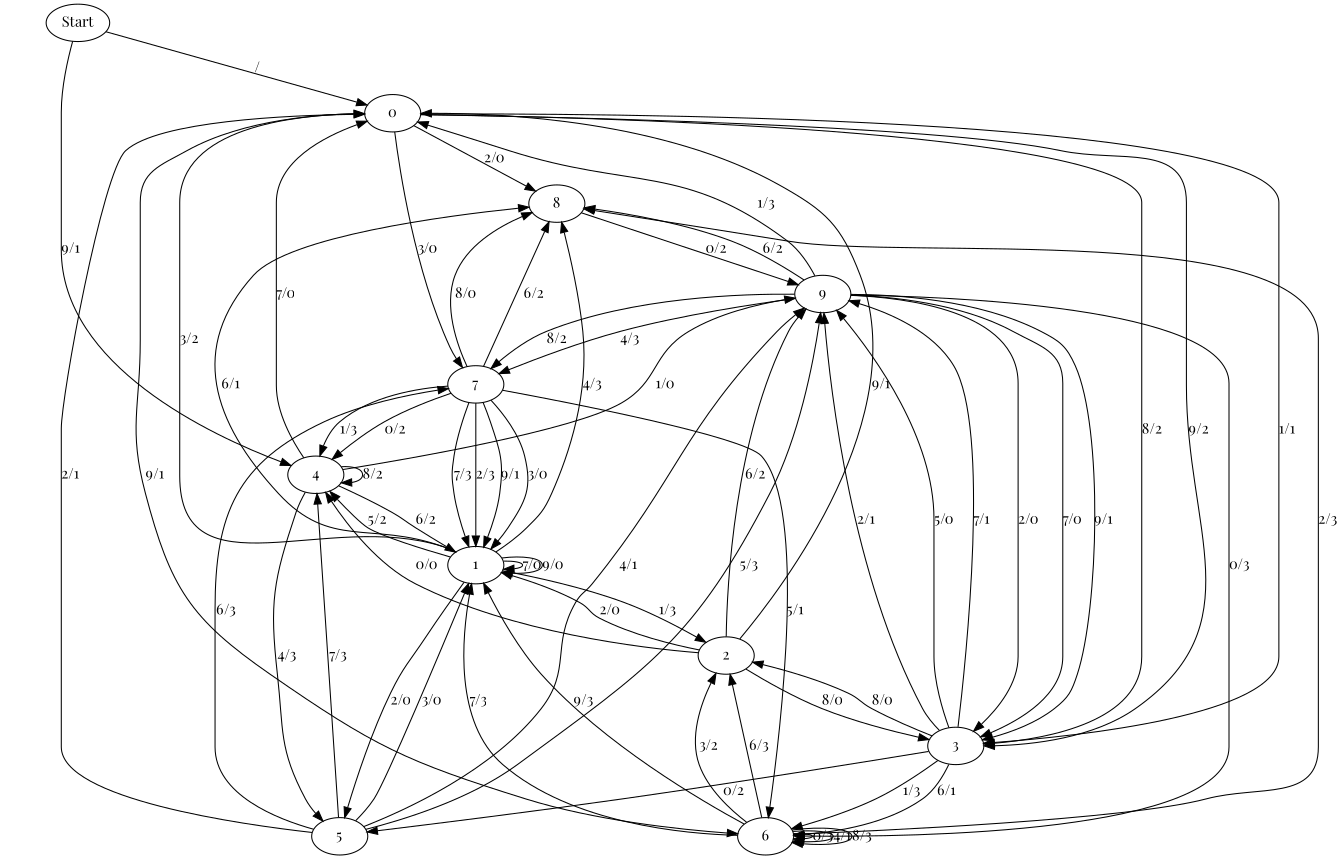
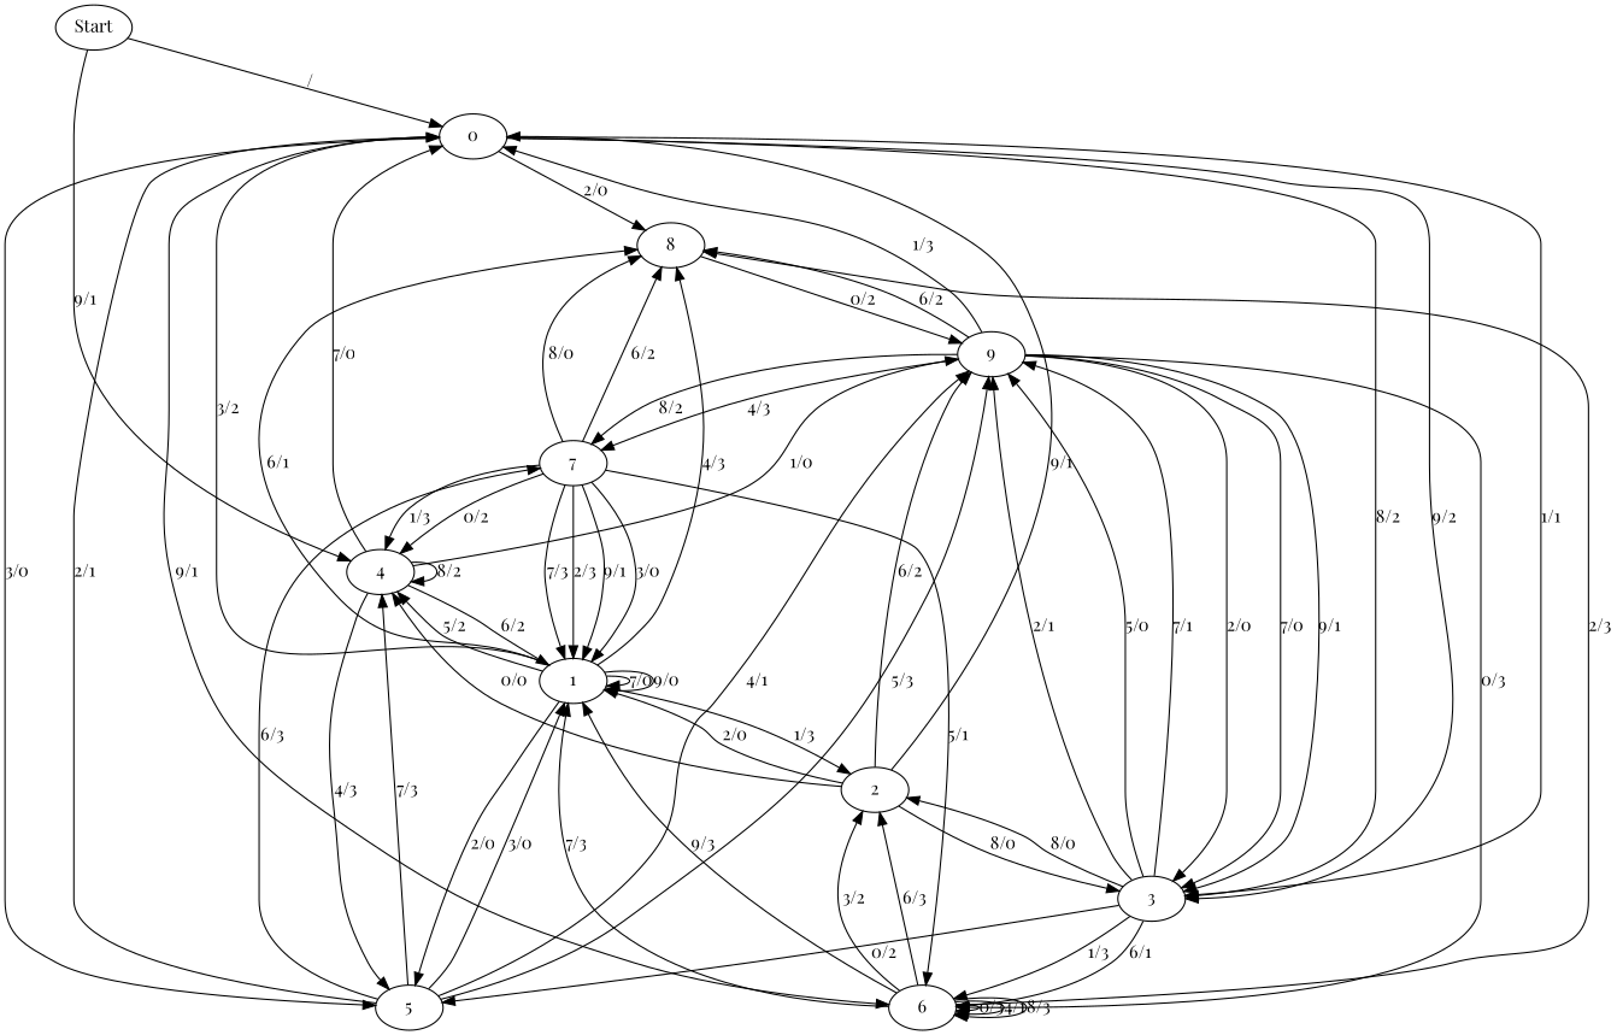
  digraph {
    fontname="Playfair Display"
    node [fontname="Playfair Display"]
    edge [fontname="Playfair Display"]
    Start
    0
    4
    8
    5
    3
    6
    9
    1
    7
    2
    Start -> 0 [label="/"]
    Start -> 4 [label="9/1"]
    0 -> 8 [label="2/0"]
-   0 -> 7 [label="3/0"]
+   0 -> 5 [label="3/0"]
    0 -> 3 [label="8/2"]
    0 -> 3 [label="9/2"]
    0 -> 3 [label="1/1"]
    0 -> 6 [label="9/1"]
    4 -> 0 [label="7/0"]
    4 -> 4 [label="8/2"]
    4 -> 5 [label="4/3"]
    4 -> 9 [label="1/0"]
    4 -> 1 [label="6/2"]
    8 -> 9 [label="0/2"]
    5 -> 0 [label="2/1"]
    5 -> 4 [label="7/3"]
    5 -> 9 [label="4/1"]
    5 -> 9 [label="5/3"]
    5 -> 1 [label="3/0"]
    5 -> 7 [label="6/3"]
    3 -> 5 [label="0/2"]
    3 -> 6 [label="1/3"]
    3 -> 6 [label="6/1"]
    3 -> 9 [label="2/1"]
    3 -> 9 [label="5/0"]
    3 -> 9 [label="7/1"]
    3 -> 2 [label="8/0"]
    6 -> 8 [label="2/3"]
    6 -> 6 [label="0/3"]
    6 -> 6 [label="4/1"]
    6 -> 6 [label="8/3"]
    6 -> 1 [label="7/3"]
    6 -> 1 [label="9/3"]
    6 -> 2 [label="3/2"]
    6 -> 2 [label="6/3"]
    9 -> 0 [label="1/3"]
    9 -> 8 [label="6/2"]
    9 -> 3 [label="2/0"]
    9 -> 3 [label="7/0"]
    9 -> 3 [label="9/1"]
    9 -> 6 [label="0/3"]
    9 -> 7 [label="4/3"]
    9 -> 7 [label="8/2"]
    1 -> 0 [label="3/2"]
    1 -> 4 [label="5/2"]
    1 -> 8 [label="4/3"]
    1 -> 8 [label="6/1"]
    1 -> 5 [label="2/0"]
    1 -> 1 [label="7/0"]
    1 -> 1 [label="9/0"]
    1 -> 2 [label="1/3"]
    7 -> 4 [label="0/2"]
    7 -> 4 [label="1/3"]
    7 -> 8 [label="8/0"]
    7 -> 8 [label="6/2"]
    7 -> 6 [label="5/1"]
    7 -> 1 [label="2/3"]
    7 -> 1 [label="9/1"]
    7 -> 1 [label="7/3"]
    7 -> 1 [label="3/0"]
    2 -> 0 [label="9/1"]
    2 -> 4 [label="0/0"]
    2 -> 3 [label="8/0"]
    2 -> 9 [label="6/2"]
    2 -> 1 [label="2/0"]
  }
